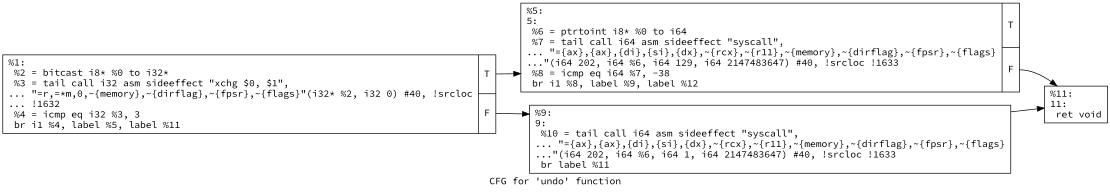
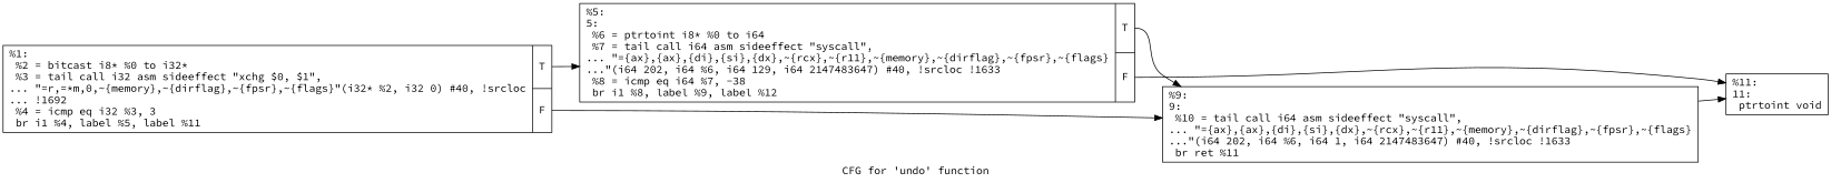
  digraph {
    fontname="Source Code Pro"
    label="CFG for 'undo' function"
    rankdir=LR
    node [fontname="Source Code Pro" shape=record]
    edge [fontname="Source Code Pro" tailport=s0]
-   n1 [label="{%1:\l  %2 = bitcast i8* %0 to i32*\l  %3 = tail call i32 asm sideeffect \"xchg $0, $1\",\l... \"=r,=*m,0,~\{memory\},~\{dirflag\},~\{fpsr\},~\{flags\}\"(i32* %2, i32 0) #40, !srcloc\l... !1632\l  %4 = icmp eq i32 %3, 3\l  br i1 %4, label %5, label %11\l|{<s0>T|<s1>F}}"]
+   n1 [label="{%1:\l  %2 = bitcast i8* %0 to i32*\l  %3 = tail call i32 asm sideeffect \"xchg $0, $1\",\l... \"=r,=*m,0,~\{memory\},~\{dirflag\},~\{fpsr\},~\{flags\}\"(i32* %2, i32 0) #40, !srcloc\l... !1692\l  %4 = icmp eq i32 %3, 3\l  br i1 %4, label %5, label %11\l|{<s0>T|<s1>F}}"]
    n2 [label="{%5:\l5:                                                \l  %6 = ptrtoint i8* %0 to i64\l  %7 = tail call i64 asm sideeffect \"syscall\",\l... \"=\{ax\},\{ax\},\{di\},\{si\},\{dx\},~\{rcx\},~\{r11\},~\{memory\},~\{dirflag\},~\{fpsr\},~\{flags\}\l...\"(i64 202, i64 %6, i64 129, i64 2147483647) #40, !srcloc !1633\l  %8 = icmp eq i64 %7, -38\l  br i1 %8, label %9, label %12\l|{<s0>T|<s1>F}}"]
-   n3 [label="{%9:\l9:                                                \l  %10 = tail call i64 asm sideeffect \"syscall\",\l... \"=\{ax\},\{ax\},\{di\},\{si\},\{dx\},~\{rcx\},~\{r11\},~\{memory\},~\{dirflag\},~\{fpsr\},~\{flags\}\l...\"(i64 202, i64 %6, i64 1, i64 2147483647) #40, !srcloc !1633\l  br label %11\l}"]
-   n4 [label="{%11:\l11:                                               \l  ret void\l}"]
+   n3 [label="{%9:\l9:                                                \l  %10 = tail call i64 asm sideeffect \"syscall\",\l... \"=\{ax\},\{ax\},\{di\},\{si\},\{dx\},~\{rcx\},~\{r11\},~\{memory\},~\{dirflag\},~\{fpsr\},~\{flags\}\l...\"(i64 202, i64 %6, i64 1, i64 2147483647) #40, !srcloc !1633\l  br ret %11\l}"]
+   n4 [label="{%11:\l11:                                               \l  ptrtoint void\l}"]
    n1 -> n2
    n1 -> n3 [tailport=s1]
+   n2 -> n3
    n2 -> n4 [tailport=s1]
    n3 -> n4
  }
